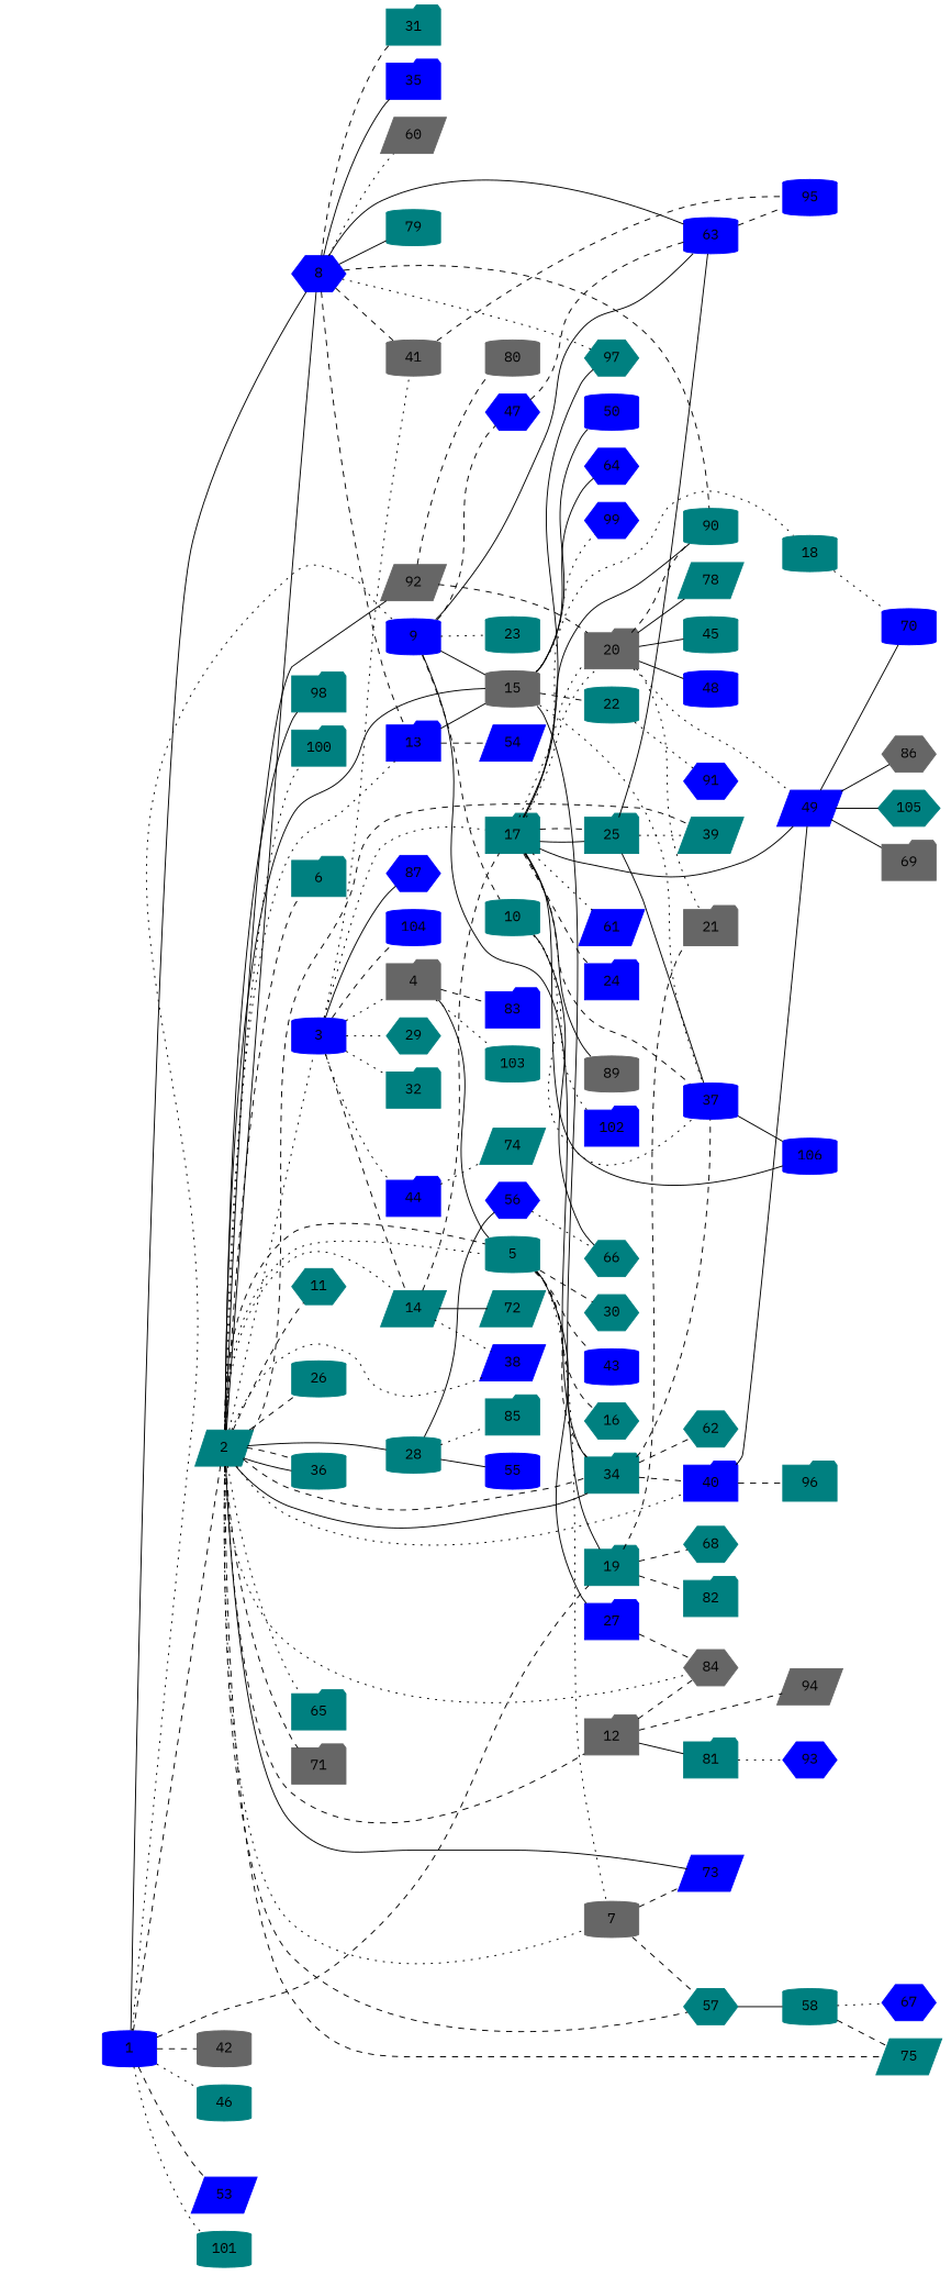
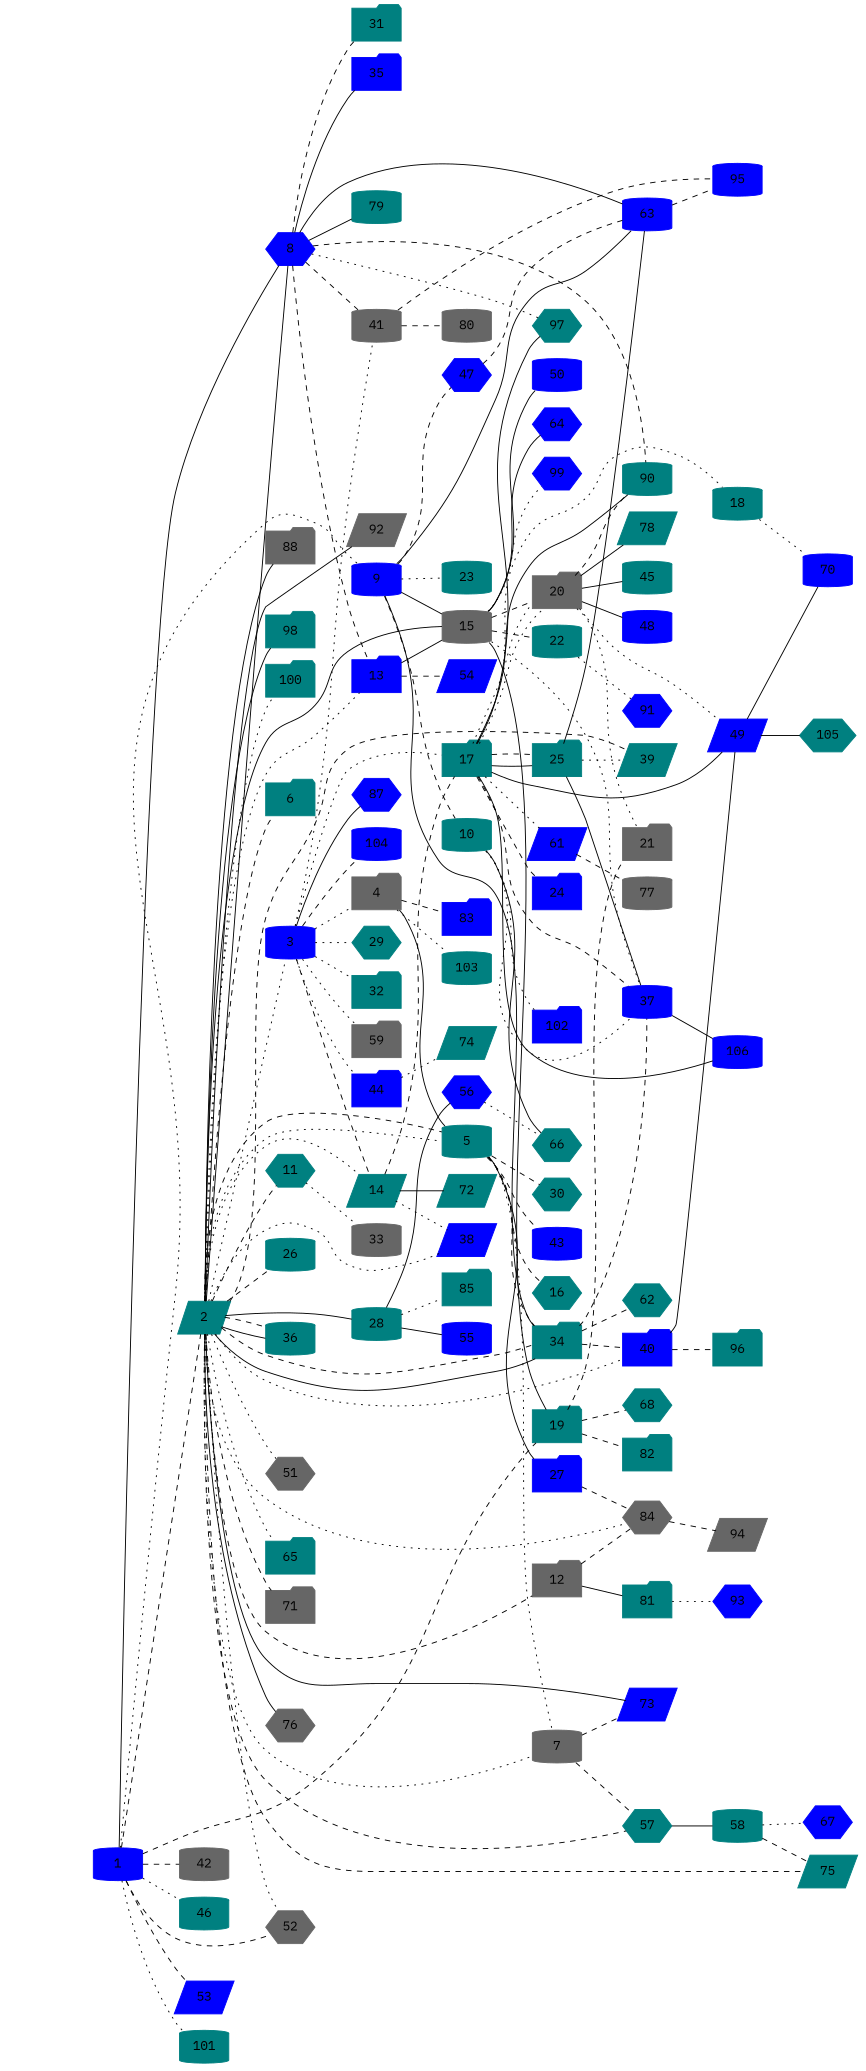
  graph {
    fontname="IBM Plex Mono"
    rankdir=LR
    node [color=teal fontname="IBM Plex Mono" shape=cylinder style=filled]
    edge [fontname="IBM Plex Mono" style=dashed]
    1 [color=blue]
    2 [shape=parallelogram]
    8 [color=blue shape=hexagon]
    9 [color=blue]
    19 [shape=folder]
    42 [color=gray40]
    46
+   52 [color=gray40 shape=hexagon]
    53 [color=blue shape=parallelogram]
    101
    3 [color=blue]
    5
    6 [shape=folder]
    7 [color=gray40]
    11 [shape=hexagon]
    12 [color=gray40 shape=folder]
    13 [color=blue shape=folder]
    14 [shape=parallelogram]
    15 [color=gray40]
    26
    28
    34 [shape=folder]
    36
    38 [color=blue shape=parallelogram]
    39 [shape=parallelogram]
    40 [color=blue shape=folder]
+   51 [color=gray40 shape=hexagon]
    57 [shape=hexagon]
    65 [shape=folder]
    71 [color=gray40 shape=folder]
    73 [color=blue shape=parallelogram]
    75 [shape=parallelogram]
+   76 [color=gray40 shape=hexagon]
    84 [color=gray40 shape=hexagon]
+   88 [color=gray40 shape=folder]
    92 [color=gray40 shape=parallelogram]
    98 [shape=folder]
    100 [shape=folder]
    41 [color=gray40]
    31 [shape=folder]
    35 [color=blue shape=folder]
-   60 [color=gray40 shape=parallelogram]
    63 [color=blue]
    79
    90
    97 [shape=hexagon]
    10
    23
    47 [color=blue shape=hexagon]
    21 [color=gray40 shape=folder]
    68 [shape=hexagon]
    82 [shape=folder]
    4 [color=gray40 shape=folder]
    17 [shape=folder]
    29 [shape=hexagon]
    32 [shape=folder]
    44 [color=blue shape=folder]
+   59 [color=gray40 shape=folder]
    87 [color=blue shape=hexagon]
    104 [color=blue]
    16 [shape=hexagon]
    27 [color=blue shape=folder]
    30 [shape=hexagon]
    43 [color=blue]
+   33 [color=gray40]
    81 [shape=folder]
    54 [color=blue shape=parallelogram]
    72 [shape=parallelogram]
    37 [color=blue]
    20 [color=gray40 shape=folder]
    22
    50 [color=blue]
    64 [color=blue shape=hexagon]
    99 [color=blue shape=hexagon]
    55 [color=blue]
    56 [color=blue shape=hexagon]
    85 [shape=folder]
    62 [shape=hexagon]
    49 [color=blue shape=parallelogram]
    96 [shape=folder]
    58
    94 [color=gray40 shape=parallelogram]
    83 [color=blue shape=folder]
    103
    18
    24 [color=blue shape=folder]
    25 [shape=folder]
    61 [color=blue shape=parallelogram]
-   89 [color=gray40]
    106 [color=blue]
    80 [color=gray40]
    95 [color=blue]
    74 [shape=parallelogram]
    66 [shape=hexagon]
    102 [color=blue shape=folder]
    93 [color=blue shape=hexagon]
    45
    48 [color=blue]
    78 [shape=parallelogram]
    91 [color=blue shape=hexagon]
    70 [color=blue]
-   69 [color=gray40 shape=folder]
-   86 [color=gray40 shape=hexagon]
    105 [shape=hexagon]
+   77 [color=gray40]
    67 [color=blue shape=hexagon]
    1 -- 2
    1 -- 8 [style=solid]
    1 -- 9 [style=dotted]
    1 -- 19
    1 -- 42
    1 -- 46 [style=dotted]
+   1 -- 52
    1 -- 53
    1 -- 101 [style=dotted]
    2 -- 8 [style=solid]
+   2 -- 52 [style=dotted]
    2 -- 3 [style=dotted]
    2 -- 5 [style=dotted]
    2 -- 5
    2 -- 6
    2 -- 7 [style=dotted]
    2 -- 11
    2 -- 12
    2 -- 13 [style=dotted]
    2 -- 14 [style=dotted]
    2 -- 15 [style=solid]
    2 -- 26
    2 -- 28 [style=solid]
    2 -- 34 [style=solid]
    2 -- 34
    2 -- 36 [style=solid]
    2 -- 36
    2 -- 38 [style=dotted]
    2 -- 39
    2 -- 40 [style=dotted]
+   2 -- 51 [style=dotted]
    2 -- 57
    2 -- 65 [style=dotted]
    2 -- 71
    2 -- 73 [style=solid]
    2 -- 75
+   2 -- 76 [style=solid]
    2 -- 84 [style=dotted]
+   2 -- 88 [style=solid]
    2 -- 92 [style=solid]
    2 -- 98 [style=solid]
    2 -- 100 [style=dotted]
    8 -- 13
    8 -- 41
    8 -- 31
    8 -- 35 [style=solid]
-   8 -- 60 [style=dotted]
    8 -- 63 [style=solid]
    8 -- 79 [style=solid]
    8 -- 90
    8 -- 97 [style=dotted]
    9 -- 15 [style=solid]
    9 -- 34 [style=solid]
    9 -- 63 [style=solid]
    9 -- 10
    9 -- 23 [style=dotted]
    9 -- 47
    19 -- 21
    19 -- 68
    19 -- 82
    3 -- 14
    3 -- 41 [style=dotted]
    3 -- 4 [style=dotted]
    3 -- 17 [style=dotted]
    3 -- 29 [style=dotted]
    3 -- 32 [style=dotted]
    3 -- 44 [style=dotted]
+   3 -- 59 [style=dotted]
    3 -- 87 [style=solid]
    3 -- 104
    5 -- 7 [style=dotted]
    5 -- 34
    5 -- 16
    5 -- 27 [style=solid]
    5 -- 30
    5 -- 43
    7 -- 57
    7 -- 73
+   11 -- 33 [style=dotted]
    12 -- 84
    12 -- 81 [style=solid]
    13 -- 15 [style=solid]
    13 -- 54
    14 -- 38 [style=dotted]
    14 -- 17
    14 -- 72 [style=solid]
    15 -- 19 [style=solid]
    15 -- 37 [style=dotted]
-   92 -- 20
+   15 -- 20
    15 -- 22
    15 -- 50 [style=solid]
    15 -- 64 [style=solid]
    15 -- 99 [style=dotted]
    28 -- 55 [style=solid]
    28 -- 56 [style=solid]
    28 -- 85 [style=dotted]
    34 -- 40
    34 -- 37
    34 -- 62
    40 -- 49 [style=solid]
    40 -- 96
    57 -- 58 [style=solid]
-   12 -- 94
-   92 -- 80
+   84 -- 94
+   41 -- 80
    41 -- 95
    63 -- 95
    10 -- 37 [style=dotted]
    10 -- 66 [style=solid]
    10 -- 102 [style=dotted]
    47 -- 63
    4 -- 5 [style=solid]
    4 -- 83
    4 -- 103 [style=dotted]
    17 -- 90 [style=solid]
    17 -- 97 [style=solid]
    17 -- 37
    17 -- 20 [style=dotted]
    17 -- 20 [style=dotted]
    17 -- 49 [style=solid]
    17 -- 18 [style=dotted]
    17 -- 24
    17 -- 25 [style=solid]
    17 -- 25
    17 -- 61 [style=dotted]
-   17 -- 89 [style=solid]
    17 -- 106 [style=solid]
    44 -- 74 [style=dotted]
    27 -- 84
    81 -- 93 [style=dotted]
    37 -- 106 [style=solid]
    20 -- 90
    20 -- 21 [style=dotted]
    20 -- 49 [style=dotted]
    20 -- 45 [style=solid]
    20 -- 48 [style=solid]
    20 -- 78 [style=solid]
    22 -- 91 [style=dotted]
    56 -- 66 [style=dotted]
    49 -- 70 [style=solid]
-   49 -- 69 [style=solid]
-   49 -- 86 [style=solid]
    49 -- 105 [style=solid]
    58 -- 75
    58 -- 67 [style=dotted]
    18 -- 70 [style=dotted]
    25 -- 39 [style=dotted]
    25 -- 63 [style=solid]
    25 -- 37 [style=solid]
+   61 -- 77
  }
